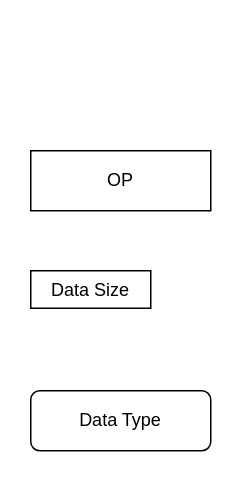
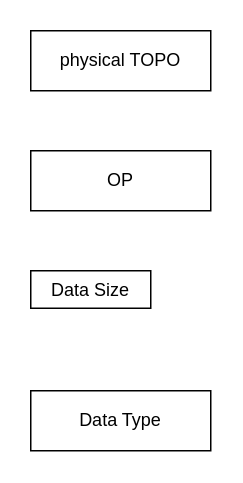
  <mxCell id="0" />
  <mxCell id="1" parent="0" />
+ <mxCell id="2" value="physical TOPO" style="rounded=0;whiteSpace=wrap;html=1;" vertex="1" parent="1"><mxGeometry x="20" y="20" width="120" height="40" as="geometry" /></mxCell>
  <mxCell id="3" value="OP" style="rounded=0;whiteSpace=wrap;html=1;" vertex="1" parent="1"><mxGeometry x="20" y="100" width="120" height="40" as="geometry" /></mxCell>
  <mxCell id="4" value="Data Size" style="rounded=0;whiteSpace=wrap;html=1;" vertex="1" parent="1"><mxGeometry x="20" y="180" width="80" height="25" as="geometry" /></mxCell>
- <mxCell id="5" value="Data Type" style="whiteSpace=wrap;html=1;rounded=1;" vertex="1" parent="1"><mxGeometry x="20" y="260" width="120" height="40" as="geometry" /></mxCell>
+ <mxCell id="5" value="Data Type" style="rounded=0;whiteSpace=wrap;html=1;" vertex="1" parent="1"><mxGeometry x="20" y="260" width="120" height="40" as="geometry" /></mxCell>
